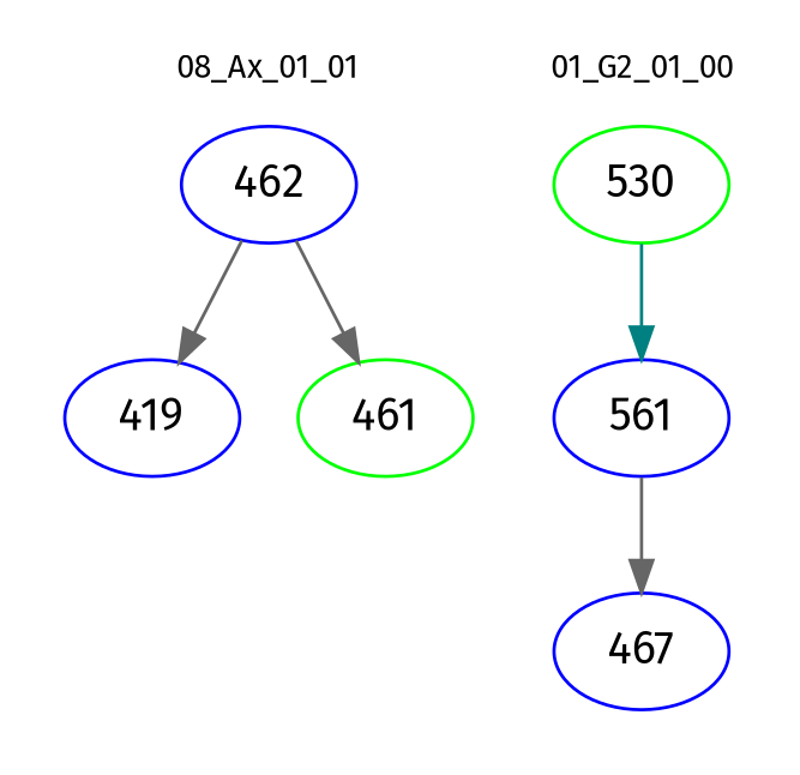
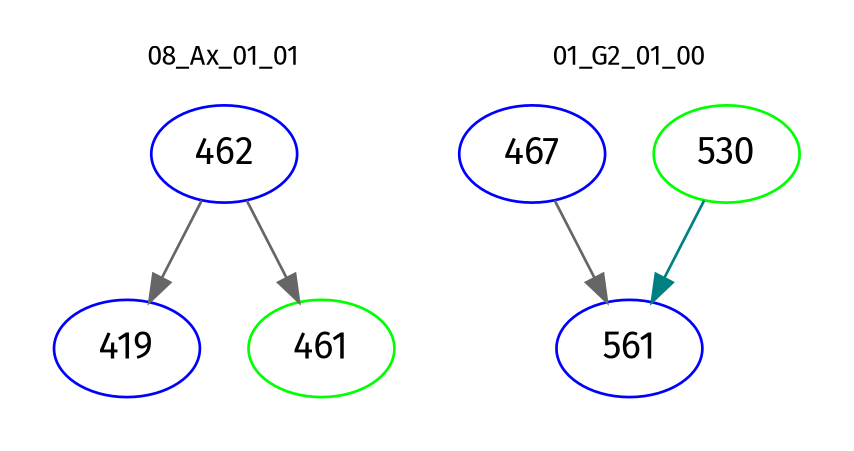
  digraph {
    fontname="Fira Sans"
    node [color=blue fontname="Fira Sans"]
    edge [color=gray40 fontname="Fira Sans"]
    n1 [label=462]
    n2 [label=419]
    n3 [color=green label=461]
    n4 [label=561]
    n5 [color=green label=530]
    n6 [label=467]
    subgraph cluster_1 {
      color=white
      fontsize=10
      label="08_Ax_01_01"
      n1
      n2
      n3
    }
    subgraph cluster_2 {
      color=white
      fontsize=10
      label="01_G2_01_00"
      n4
      n5
      n6
    }
    n1 -> n2
    n1 -> n3
-   n4 -> n6
+   n6 -> n4
    n5 -> n4 [color=teal]
  }
